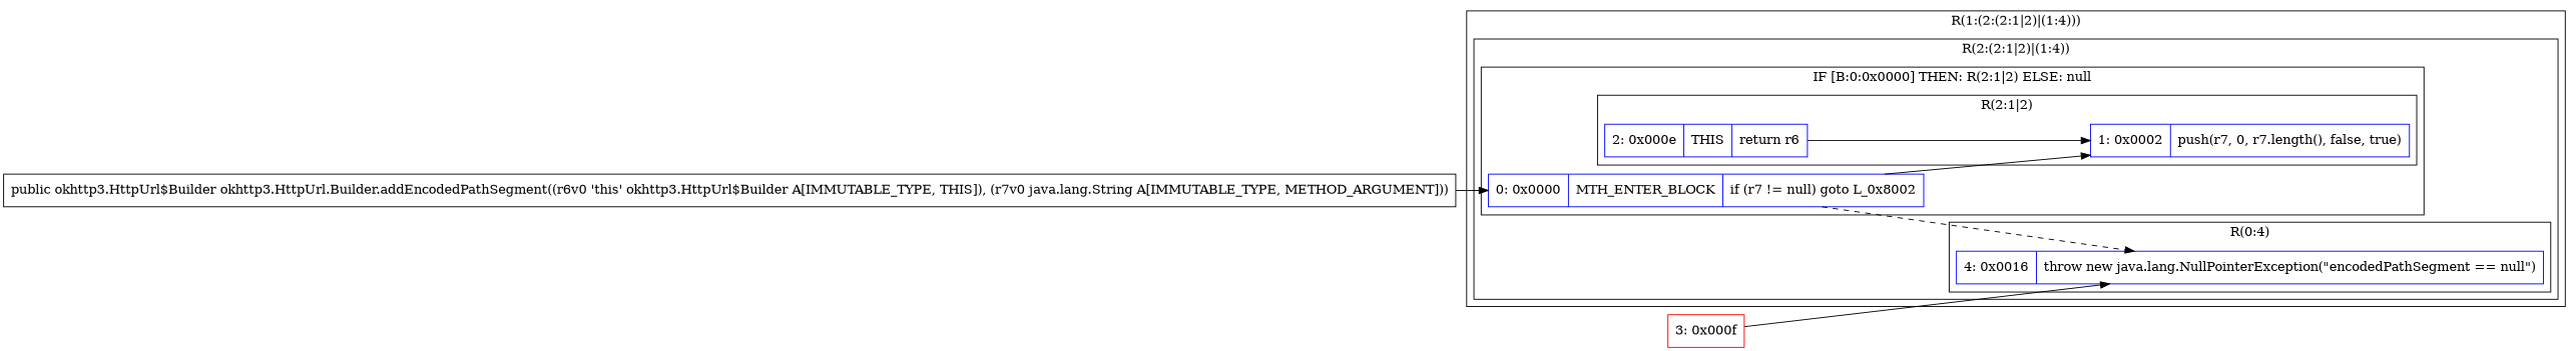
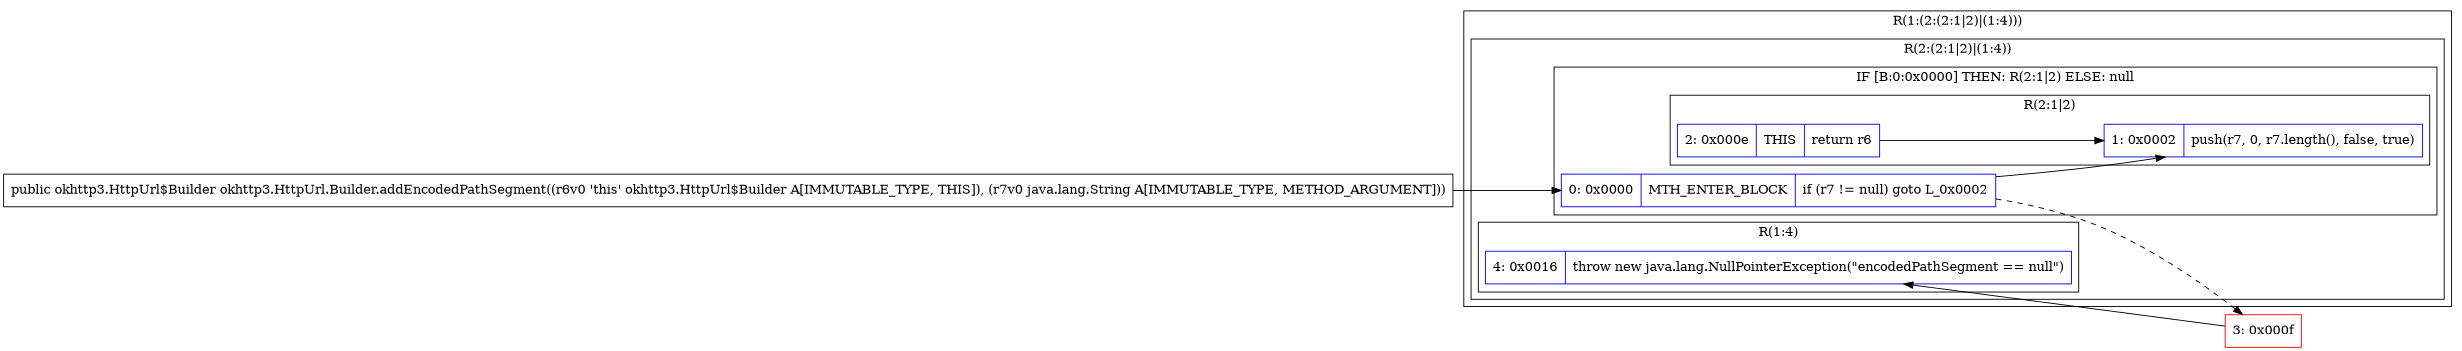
  digraph {
    rankdir=LR
    node [color=blue shape=record]
    n1 [label="{1\:\ 0x0002|push(r7, 0, r7.length(), false, true)\l}"]
    n2 [label="{2\:\ 0x000e|THIS\l|return r6\l}"]
-   n3 [label="{0\:\ 0x0000|MTH_ENTER_BLOCK\l|if (r7 != null) goto L_0x8002\l}"]
+   n3 [label="{0\:\ 0x0000|MTH_ENTER_BLOCK\l|if (r7 != null) goto L_0x0002\l}"]
    n4 [label="{4\:\ 0x0016|throw new java.lang.NullPointerException(\"encodedPathSegment == null\")\l}"]
    n5 [color=red label="{3\:\ 0x000f}"]
    n6 [label="{public okhttp3.HttpUrl$Builder okhttp3.HttpUrl.Builder.addEncodedPathSegment((r6v0 'this' okhttp3.HttpUrl$Builder A[IMMUTABLE_TYPE, THIS]), (r7v0 java.lang.String A[IMMUTABLE_TYPE, METHOD_ARGUMENT])) }" color=""]
    subgraph cluster_1 {
      label="R(1:(2:(2:1|2)|(1:4)))"
      subgraph cluster_2 {
        label="R(2:(2:1|2)|(1:4))"
        subgraph cluster_3 {
          label="IF [B:0:0x0000] THEN: R(2:1|2) ELSE: null"
          n3
          subgraph cluster_4 {
            label="R(2:1|2)"
            n1
            n2
          }
        }
        subgraph cluster_5 {
-         label="R(0:4)"
+         label="R(1:4)"
          n4
        }
      }
    }
    n2 -> n1
    n3 -> n1
-   n3 -> n4 [style=dashed]
+   n3 -> n5 [style=dashed]
    n5 -> n4
    n6 -> n3
  }
